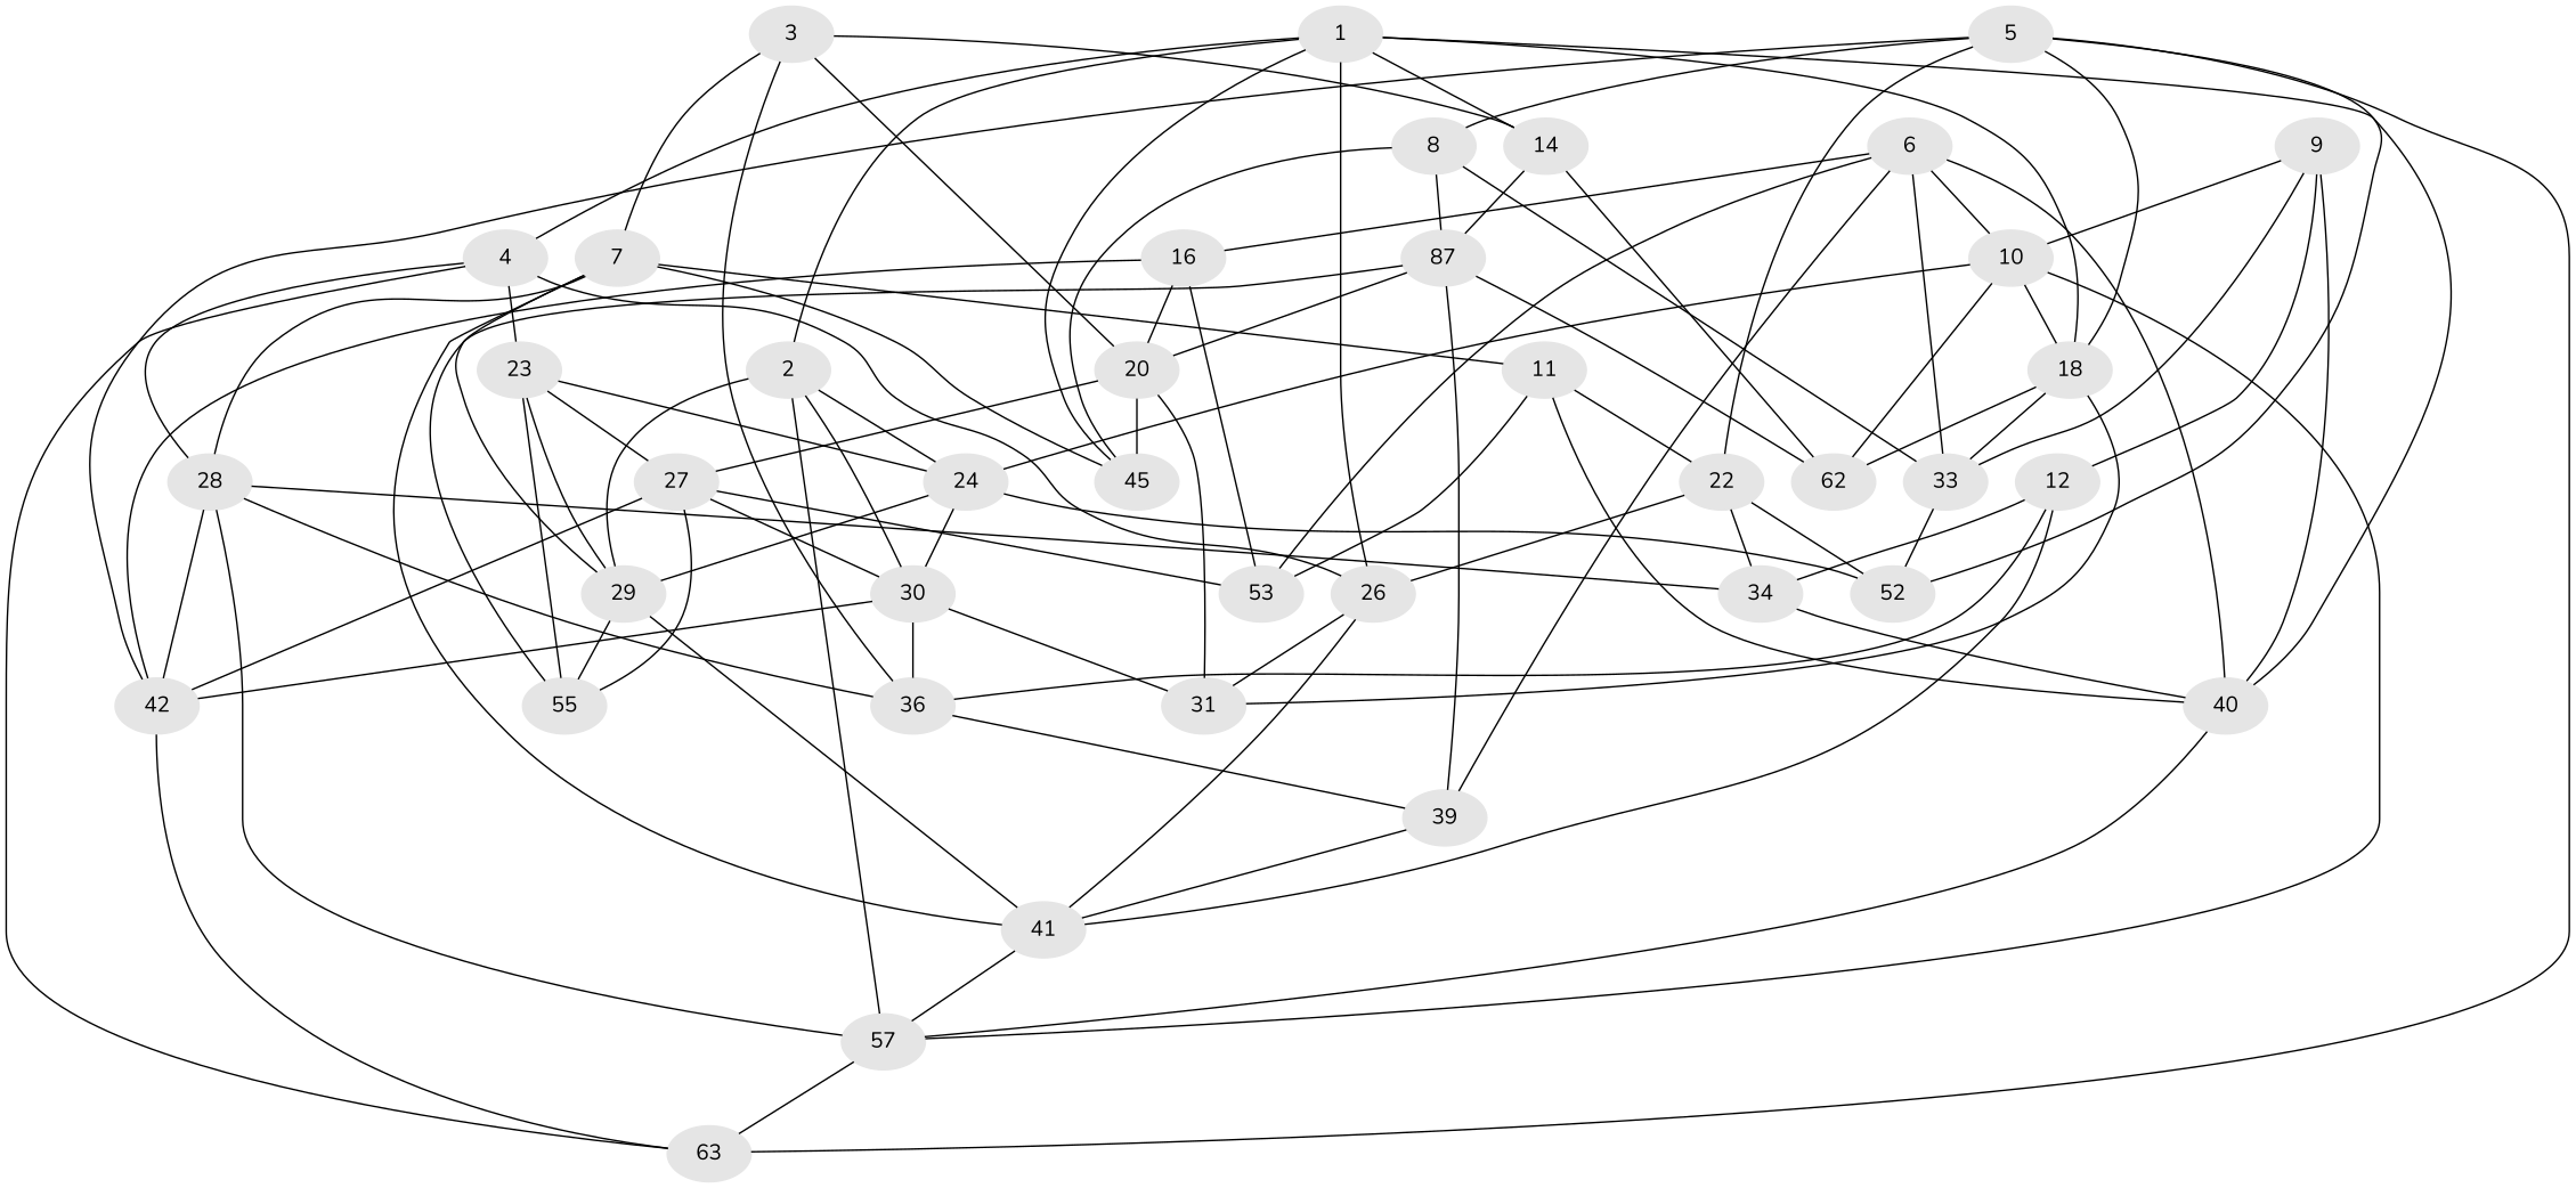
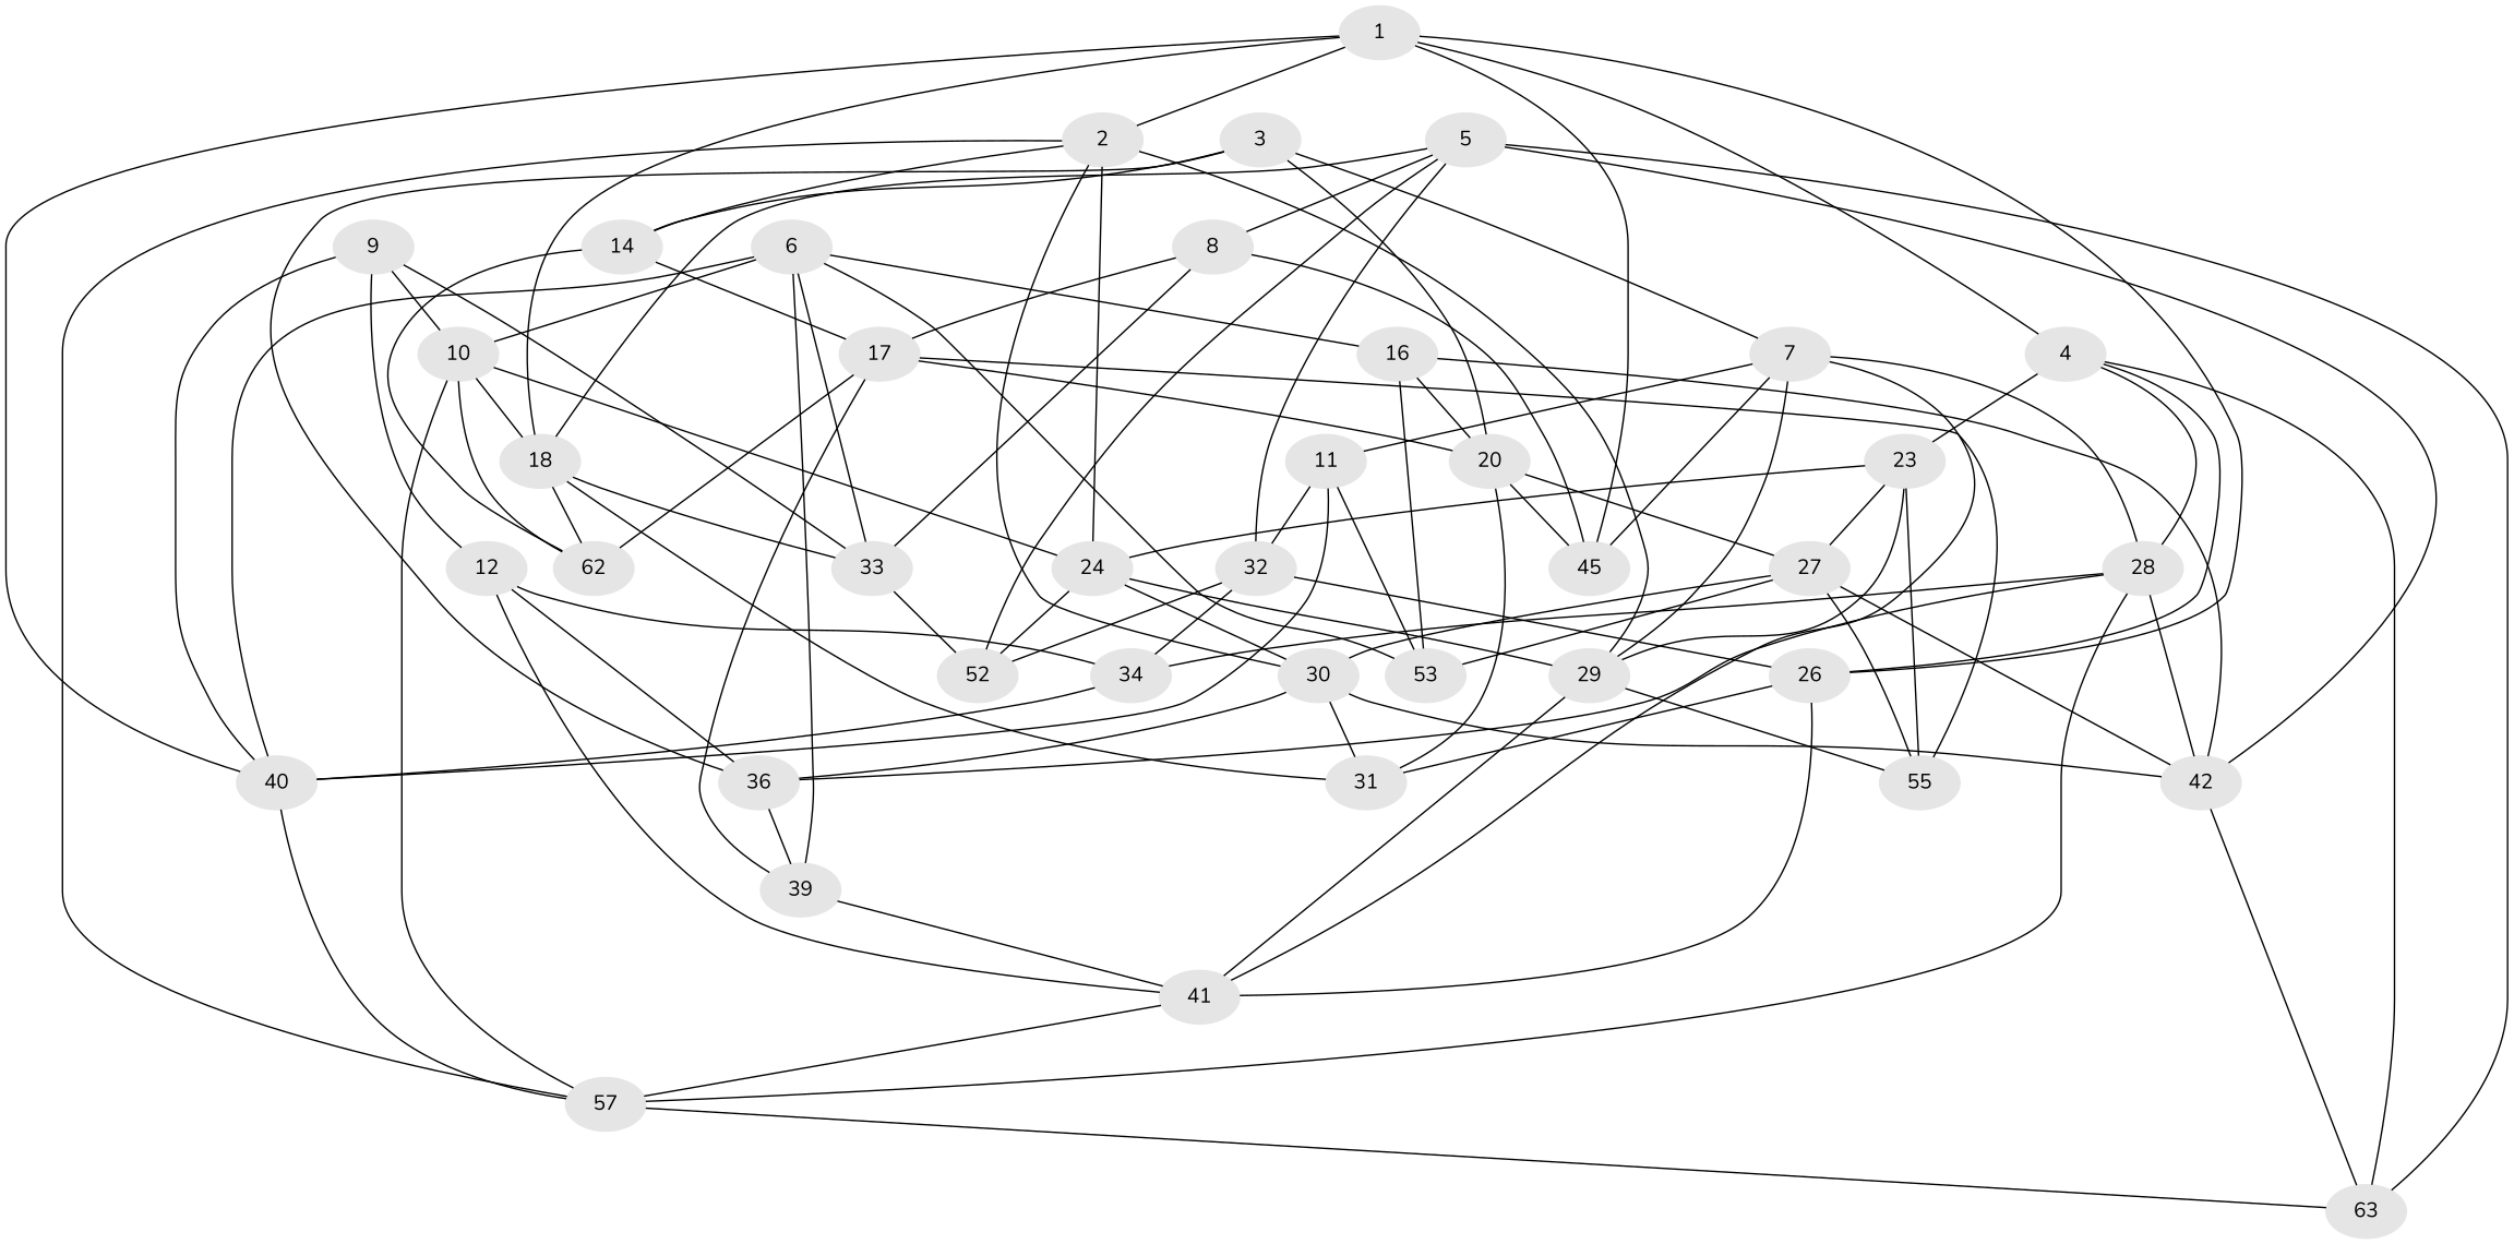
  graph {
    fontname=Nunito
    node [color=gray90 fontname=Nunito style=filled]
    edge [fontname=Nunito]
    1 [super="+48"]
    2 [super="+25"]
    4 [super="+44"]
    18 [super="+21"]
    26 [super="+47"]
    40 [super="+66"]
    45
    14
    24 [super="+49"]
    29 [super="+56"]
    30 [super="+50"]
    57 [super="+62"]
    23 [super="+32"]
    28 [super="+43"]
    63
    33 [super="+61"]
    n17 [label=62]
    31
    41 [super="+58"]
-   17 [super="+54" label=87]
+   17 [super="+54"]
    52
    55
    36 [super="+51"]
    42 [super="+65"]
    3 [super="+15"]
    7 [super="+11"]
    20 [super="+59"]
    n28 [label=11]
    27 [super="+35"]
    39
    34
    5 [super="+37"]
    8
-   22 [super="+60"]
+   22 [super="+60" label=32]
    6 [super="+46"]
    10 [super="+19"]
    16
    53
    9
    12
    1 -- 2
    1 -- 4
    1 -- 18
    1 -- 26
    1 -- 40
    1 -- 45
-   1 -- 14
+   2 -- 14
    2 -- 24
    2 -- 29
    2 -- 30
    2 -- 57
    4 -- 26
    4 -- 23 [weight=2]
    4 -- 28
    4 -- 63
    18 -- 33
    18 -- n17
    18 -- 31
    26 -- 31
    26 -- 41
    40 -- 57
    14 -- n17
    14 -- 17
    24 -- 29
    24 -- 30
    24 -- 52
    29 -- 41
    29 -- 55
    30 -- 31
    30 -- 36
    30 -- 42
    57 -- 63
    23 -- 24
    23 -- 29
    23 -- 55
    23 -- 27
    28 -- 57
    28 -- 36
    28 -- 42
    28 -- 34
    33 -- 52
    41 -- 57
    17 -- n17
    17 -- 55
    17 -- 20
    17 -- 39
    36 -- 39
    42 -- 63
    3 -- 14
    3 -- 36
    3 -- 7
    3 -- 20
    7 -- 45
    7 -- 29
    7 -- 28
    7 -- 41
    7 -- n28
    20 -- 45
    20 -- 31
    20 -- 27
    n28 -- 40
    n28 -- 22
    n28 -- 53
    27 -- 30
    27 -- 55
    27 -- 42
    27 -- 53
    39 -- 41
    34 -- 40
    5 -- 18
    5 -- 63
    5 -- 52
    5 -- 42
    5 -- 8
    5 -- 22
    8 -- 45
    8 -- 33
    8 -- 17
    22 -- 26 [weight=2]
    22 -- 52
    22 -- 34
    6 -- 40
    6 -- 33
    6 -- 39
    6 -- 10
    6 -- 16
    6 -- 53
    10 -- 18
    10 -- 24
    10 -- 57
    10 -- n17
    16 -- 42
    16 -- 20
    16 -- 53
    9 -- 40
    9 -- 33
    9 -- 10
    9 -- 12
    12 -- 41
    12 -- 36
    12 -- 34
  }
